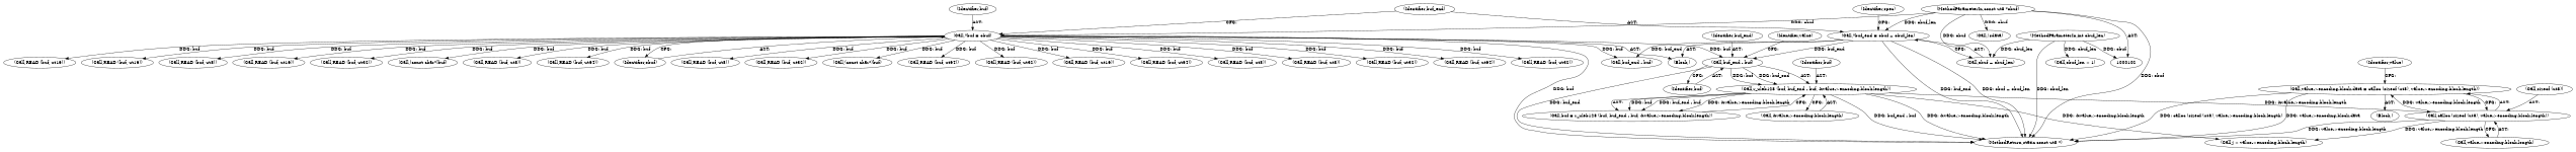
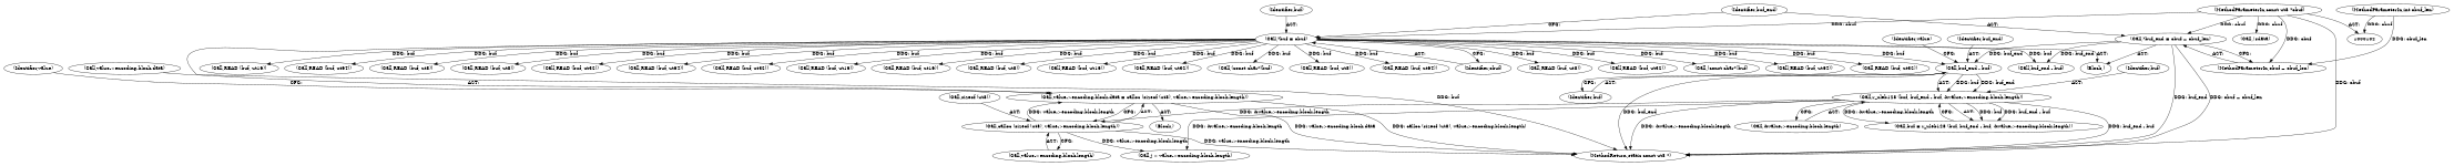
  digraph {
    n1 [label="(Call,value->encoding.block.data = calloc (sizeof (ut8), value->encoding.block.length))"]
    n2 [label="(Call,calloc (sizeof (ut8), value->encoding.block.length))"]
    n3 [label="(Block,)"]
    n4 [label="(MethodReturn,static const ut8 *)"]
    n5 [label="(Call,j < value->encoding.block.length)"]
    n6 [label="(Call,value->encoding.block.length)"]
    n7 [label="(Call,r_uleb128 (buf, buf_end - buf, &value->encoding.block.length))"]
    n8 [label="(Call,&value->encoding.block.length)"]
    n9 [label="(Call,buf = r_uleb128 (buf, buf_end - buf, &value->encoding.block.length))"]
    n10 [label="(Call,buf_end - buf)"]
    n11 [label="(Identifier,buf)"]
    n12 [label="(Call,*buf_end = obuf + obuf_len)"]
-   n13 [label="(Call,obuf + obuf_len)"]
+   n13 [label="(MethodParameterIn,obuf + obuf_len)"]
    n14 [label="(Block,)"]
    n15 [label="(Call,buf_end - buf)"]
    n16 [label="(MethodParameterIn,const ut8 *obuf)"]
    n17 [label="(Call,*buf = obuf)"]
    n18 [label="(Call,!sdata)"]
    1000102
    n20 [label="(Call,READ (buf, ut32))"]
    n21 [label="(Call,(const char*)buf)"]
    n22 [label="(Call,READ (buf, ut8))"]
    n23 [label="(Call,READ (buf, ut64))"]
    n24 [label="(Identifier,obuf)"]
    n25 [label="(Call,READ (buf, ut8))"]
    n26 [label="(Call,READ (buf, ut32))"]
    n27 [label="(Call,(const char*)buf)"]
    n28 [label="(Call,READ (buf, ut64))"]
    n29 [label="(Call,READ (buf, ut32))"]
    n30 [label="(Call,READ (buf, ut16))"]
    n31 [label="(Call,READ (buf, ut64))"]
    n32 [label="(Call,READ (buf, ut8))"]
    n33 [label="(Call,READ (buf, ut8))"]
    n34 [label="(Call,READ (buf, ut32))"]
    n35 [label="(Call,READ (buf, ut64))"]
    n36 [label="(Call,READ (buf, ut32))"]
    n37 [label="(Call,READ (buf, ut16))"]
    n38 [label="(Call,READ (buf, ut16))"]
    n39 [label="(Call,READ (buf, ut8))"]
    n40 [label="(Call,READ (buf, ut16))"]
    n41 [label="(MethodParameterIn,int obuf_len)"]
-   n42 [label="(Call,obuf_len < 1)"]
    n43 [label="(Identifier,buf)"]
    n44 [label="(Identifier,value)"]
-   n45 [label="(Identifier,spec)"]
    n46 [label="(Call,sizeof (ut8))"]
    n47 [label="(Identifier,buf_end)"]
    n48 [label="(Identifier,value)"]
    n49 [label="(Identifier,buf)"]
+   n50 [label="(Call,value->encoding.block.data)"]
    n51 [label="(Identifier,buf_end)"]
    n1 -> n2 [label="CFG: "]
    n1 -> n3 [label="AST: "]
    n1 -> n4 [label="DDG: calloc (sizeof (ut8), value->encoding.block.length)"]
    n1 -> n4 [label="DDG: value->encoding.block.data"]
    n2 -> n1 [label="AST: "]
    n2 -> n1 [label="DDG: value->encoding.block.length"]
    n2 -> n4 [label="DDG: value->encoding.block.length"]
    n2 -> n5 [label="DDG: value->encoding.block.length"]
    n2 -> n6 [label="CFG: "]
    n6 -> n2 [label="AST: "]
    n7 -> n2 [label="DDG: &value->encoding.block.length"]
    n7 -> n4 [label="DDG: buf_end - buf"]
    n7 -> n4 [label="DDG: &value->encoding.block.length"]
    n7 -> n5 [label="DDG: &value->encoding.block.length"]
    n7 -> n8 [label="CFG: "]
    n7 -> n9 [label="AST: "]
    n7 -> n9 [label="DDG: buf"]
    n7 -> n9 [label="DDG: buf_end - buf"]
    n7 -> n9 [label="DDG: &value->encoding.block.length"]
    n8 -> n7 [label="AST: "]
    n9 -> n7 [label="CFG: "]
    n10 -> n4 [label="DDG: buf_end"]
    n10 -> n7 [label="AST: "]
    n10 -> n7 [label="DDG: buf"]
    n10 -> n7 [label="DDG: buf_end"]
    n10 -> n11 [label="CFG: "]
    n11 -> n10 [label="AST: "]
    n12 -> n4 [label="DDG: buf_end"]
    n12 -> n4 [label="DDG: obuf + obuf_len"]
    n12 -> n10 [label="DDG: buf_end"]
    n12 -> n13 [label="CFG: "]
    n12 -> n14 [label="AST: "]
    n12 -> n15 [label="DDG: buf_end"]
    n13 -> n12 [label="AST: "]
    n16 -> n4 [label="DDG: obuf"]
-   n16 -> n12 [label="DDG: obuf_len"]
+   n16 -> n12 [label="DDG: obuf"]
    n16 -> n13 [label="DDG: obuf"]
    n16 -> n17 [label="DDG: obuf"]
    n16 -> n18 [label="DDG: obuf"]
    n16 -> 1000102 [label="AST: "]
    n17 -> n4 [label="DDG: buf"]
    n17 -> n10 [label="DDG: buf"]
    n17 -> n14 [label="AST: "]
    n17 -> n15 [label="DDG: buf"]
    n17 -> n20 [label="DDG: buf"]
    n17 -> n21 [label="DDG: buf"]
    n17 -> n22 [label="DDG: buf"]
    n17 -> n23 [label="DDG: buf"]
    n17 -> n24 [label="CFG: "]
    n17 -> n25 [label="DDG: buf"]
    n17 -> n26 [label="DDG: buf"]
    n17 -> n27 [label="DDG: buf"]
    n17 -> n28 [label="DDG: buf"]
    n17 -> n29 [label="DDG: buf"]
    n17 -> n30 [label="DDG: buf"]
    n17 -> n31 [label="DDG: buf"]
    n17 -> n32 [label="DDG: buf"]
    n17 -> n33 [label="DDG: buf"]
    n17 -> n34 [label="DDG: buf"]
    n17 -> n35 [label="DDG: buf"]
    n17 -> n36 [label="DDG: buf"]
    n17 -> n37 [label="DDG: buf"]
    n17 -> n38 [label="DDG: buf"]
    n17 -> n39 [label="DDG: buf"]
    n17 -> n40 [label="DDG: buf"]
    n24 -> n17 [label="AST: "]
-   n41 -> n4 [label="DDG: obuf_len"]
    n41 -> n13 [label="DDG: obuf_len"]
    n41 -> 1000102 [label="DDG: obuf"]
-   n41 -> n42 [label="DDG: obuf_len"]
    n43 -> n17 [label="AST: "]
    n44 -> n1 [label="CFG: "]
-   n45 -> n12 [label="CFG: "]
    n46 -> n2 [label="AST: "]
    n47 -> n10 [label="AST: "]
    n48 -> n10 [label="CFG: "]
    n49 -> n7 [label="AST: "]
+   n50 -> n1 [label="AST: "]
    n51 -> n12 [label="AST: "]
    n51 -> n17 [label="CFG: "]
  }
